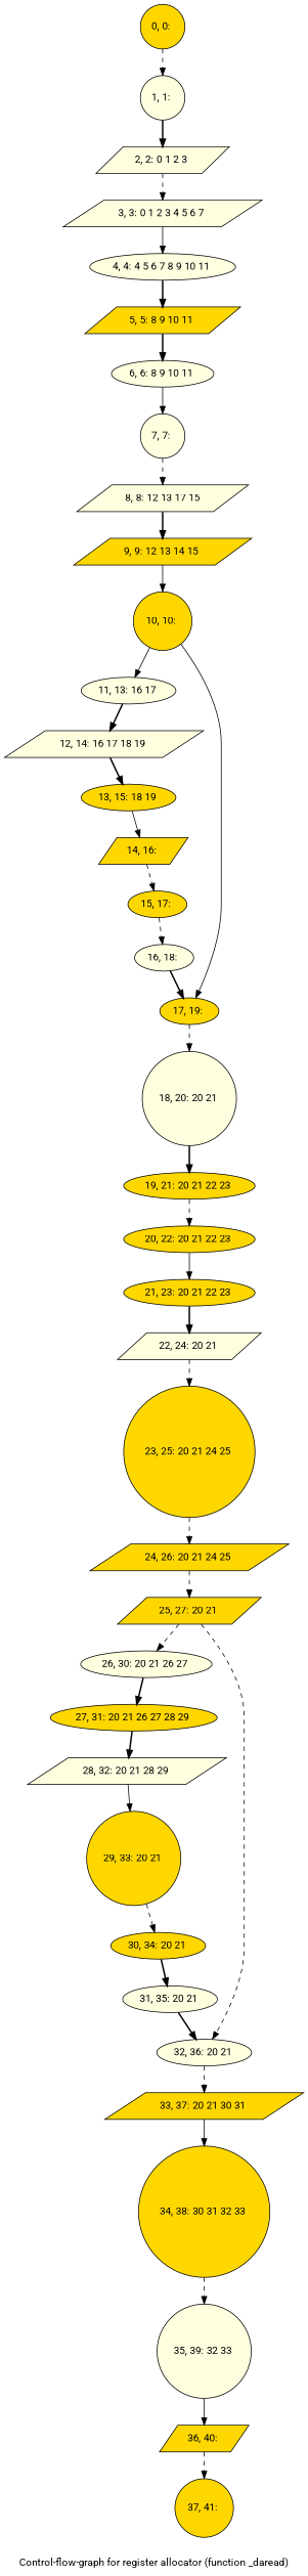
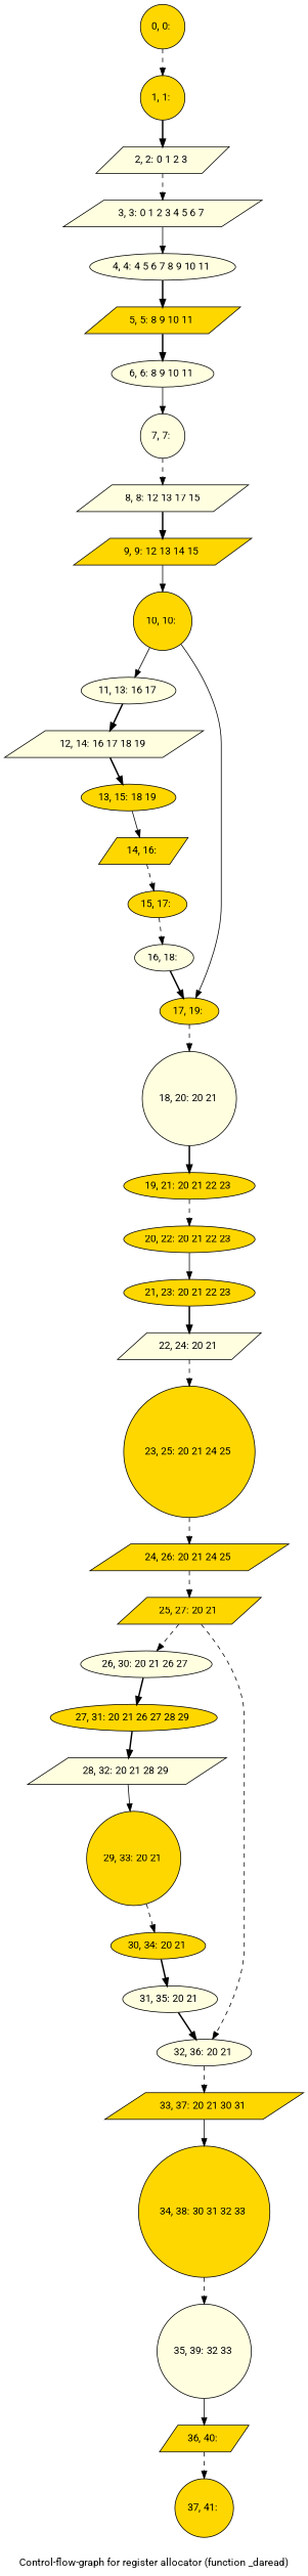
  digraph {
    fontname=Roboto
    label="Control-flow-graph for register allocator (function _daread)"
    node [fillcolor=gold fontname=Roboto shape=ellipse style=filled]
    edge [fontname=Roboto style=dashed]
    n1 [label="0, 0: " shape=circle]
-   n2 [fillcolor=lightyellow label="1, 1: " shape=circle]
+   n2 [label="1, 1: " shape=circle]
    n3 [fillcolor=lightyellow label="2, 2: 0 1 2 3 " shape=parallelogram]
    n4 [fillcolor=lightyellow label="3, 3: 0 1 2 3 4 5 6 7 " shape=parallelogram]
    n5 [fillcolor=lightyellow label="4, 4: 4 5 6 7 8 9 10 11 "]
    n6 [label="5, 5: 8 9 10 11 " shape=parallelogram]
    n7 [fillcolor=lightyellow label="6, 6: 8 9 10 11 "]
    n8 [fillcolor=lightyellow label="7, 7: " shape=circle]
    n9 [fillcolor=lightyellow label="8, 8: 12 13 17 15" shape=parallelogram]
    n10 [label="9, 9: 12 13 14 15 " shape=parallelogram]
    n11 [label="10, 10: " shape=circle]
    n12 [fillcolor=lightyellow label="11, 13: 16 17 "]
    n13 [label="17, 19: "]
    n14 [fillcolor=lightyellow label="12, 14: 16 17 18 19 " shape=parallelogram]
    n15 [fillcolor=lightyellow label="18, 20: 20 21 " shape=circle]
    n16 [label="13, 15: 18 19 "]
    n17 [label="14, 16: " shape=parallelogram]
    n18 [label="15, 17: "]
    n19 [fillcolor=lightyellow label="16, 18: "]
    n20 [label="19, 21: 20 21 22 23 "]
    n21 [label="20, 22: 20 21 22 23 "]
    n22 [label="21, 23: 20 21 22 23 "]
    n23 [fillcolor=lightyellow label="22, 24: 20 21 " shape=parallelogram]
    n24 [label="23, 25: 20 21 24 25 " shape=circle]
    n25 [label="24, 26: 20 21 24 25 " shape=parallelogram]
    n26 [label="25, 27: 20 21 " shape=parallelogram]
    n27 [fillcolor=lightyellow label="26, 30: 20 21 26 27 "]
    n28 [fillcolor=lightyellow label="32, 36: 20 21 "]
    n29 [label="27, 31: 20 21 26 27 28 29 "]
    n30 [label="33, 37: 20 21 30 31 " shape=parallelogram]
    n31 [fillcolor=lightyellow label="28, 32: 20 21 28 29 " shape=parallelogram]
    n32 [label="29, 33: 20 21 " shape=circle]
    n33 [label="30, 34: 20 21 "]
    n34 [fillcolor=lightyellow label="31, 35: 20 21 "]
    n35 [label="34, 38: 30 31 32 33 " shape=circle]
    n36 [fillcolor=lightyellow label="35, 39: 32 33 " shape=circle]
    n37 [label="36, 40: " shape=parallelogram]
    n38 [label="37, 41: " shape=circle]
    n1 -> n2
    n2 -> n3 [style=bold]
    n3 -> n4
    n4 -> n5 [style=solid]
    n5 -> n6 [style=bold]
    n6 -> n7 [style=bold]
    n7 -> n8 [style=solid]
    n8 -> n9
    n9 -> n10 [style=bold]
    n10 -> n11 [style=solid]
    n11 -> n12 [style=solid]
    n11 -> n13 [style=solid]
    n12 -> n14 [style=bold]
    n13 -> n15
    n14 -> n16 [style=bold]
    n15 -> n20 [style=bold]
    n16 -> n17 [style=solid]
    n17 -> n18
    n18 -> n19
    n19 -> n13 [style=bold]
    n20 -> n21
    n21 -> n22 [style=solid]
    n22 -> n23 [style=bold]
    n23 -> n24
    n24 -> n25
    n25 -> n26
    n26 -> n27
    n26 -> n28
    n27 -> n29 [style=bold]
    n28 -> n30
    n29 -> n31 [style=bold]
    n30 -> n35 [style=solid]
    n31 -> n32 [style=solid]
    n32 -> n33
    n33 -> n34 [style=bold]
    n34 -> n28 [style=bold]
    n35 -> n36
    n36 -> n37 [style=solid]
    n37 -> n38
  }
